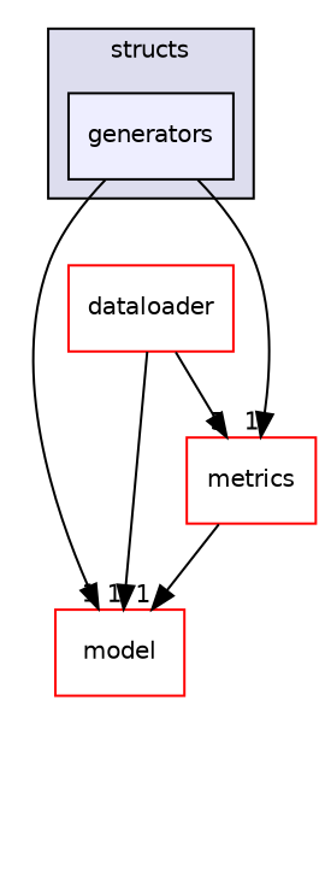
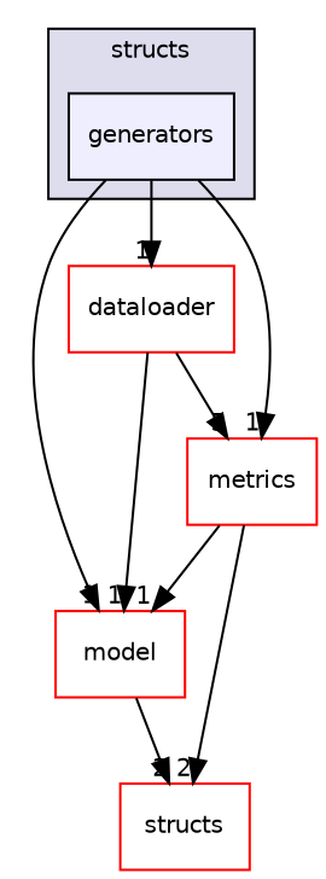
  digraph {
    compound=true
    node [fillcolor=white fontname=Helvetica fontsize=10 shape=box style=filled color=red]
    edge [headlabel=1 labeldistance=1.5 labelfontname=Helvetica labelfontsize=10]
    n1 [fillcolor="#eeeeff" label=generators pencolor=black color=""]
    n2 [label=model]
    n3 [label=dataloader]
    n4 [label=metrics]
+   n5 [label=structs]
    subgraph cluster_1 {
      bgcolor="#ddddee"
      fontname=Helvetica
      fontsize=10
      label=structs
      pencolor=black
      n1
    }
    n1 -> n2
+   n1 -> n3
    n1 -> n4
+   n2 -> n5 [headlabel=2]
    n3 -> n2
    n3 -> n4 [headlabel=5]
    n4 -> n2
+   n4 -> n5 [headlabel=2]
  }
